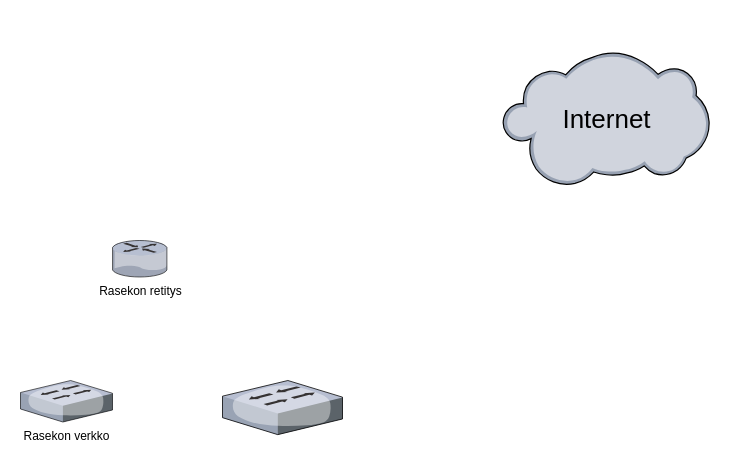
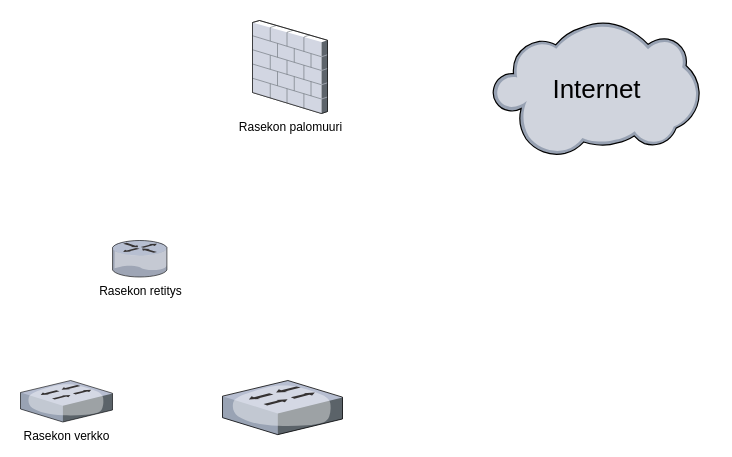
  <mxCell id="0" />
  <mxCell id="1" parent="0" />
- <mxCell id="3" value="Internet" style="verticalLabelPosition=middle;sketch=0;aspect=fixed;html=1;verticalAlign=middle;strokeColor=none;align=center;outlineConnect=0;shape=mxgraph.citrix.cloud;labelPosition=center;fontSize=26;" parent="1" vertex="1"><mxGeometry x="502" y="51" width="207.02" height="135.1" as="geometry" /></mxCell>
+ <mxCell id="2" value="Rasekon palomuuri" style="verticalLabelPosition=bottom;sketch=0;aspect=fixed;html=1;verticalAlign=top;strokeColor=none;align=center;outlineConnect=0;shape=mxgraph.citrix.firewall;" parent="1" vertex="1"><mxGeometry x="252" y="20" width="75" height="93" as="geometry" /></mxCell>
+ <mxCell id="3" value="Internet" style="verticalLabelPosition=middle;sketch=0;aspect=fixed;html=1;verticalAlign=middle;strokeColor=none;align=center;outlineConnect=0;shape=mxgraph.citrix.cloud;labelPosition=center;fontSize=26;" parent="1" vertex="1"><mxGeometry x="492" y="21" width="207.02" height="135.1" as="geometry" /></mxCell>
  <mxCell id="4" value="Rasekon retitys" style="verticalLabelPosition=bottom;sketch=0;aspect=fixed;html=1;verticalAlign=top;strokeColor=none;align=center;outlineConnect=0;shape=mxgraph.citrix.router;fontFamily=Helvetica;fontSize=12;fontColor=default;" parent="1" vertex="1"><mxGeometry x="112" y="240" width="55" height="36.5" as="geometry" /></mxCell>
  <mxCell id="5" value="Rasekon verkko" style="verticalLabelPosition=bottom;sketch=0;aspect=fixed;html=1;verticalAlign=top;strokeColor=none;align=center;outlineConnect=0;shape=mxgraph.citrix.switch;fontFamily=Helvetica;fontSize=12;fontColor=default;" parent="1" vertex="1"><mxGeometry x="20" y="380" width="92" height="41.5" as="geometry" /></mxCell>
  <mxCell id="6" value="" style="verticalLabelPosition=bottom;sketch=0;aspect=fixed;html=1;verticalAlign=top;strokeColor=none;align=center;outlineConnect=0;shape=mxgraph.citrix.switch;fontFamily=Helvetica;fontSize=12;fontColor=default;" parent="1" vertex="1"><mxGeometry x="222" y="380" width="120" height="54.13" as="geometry" /></mxCell>
